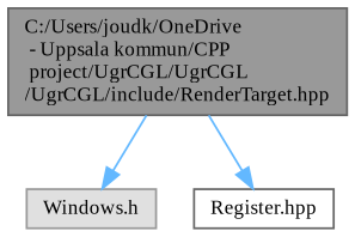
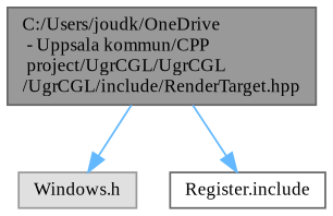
  digraph {
    fontname="Liberation Serif"
    node [fontname="Liberation Serif" fontsize=10 shape=box style=filled]
    edge [color=steelblue1 fontname="Liberation Serif" fontsize=10 labelfontname=Helvetica labelfontsize=10 style=solid]
    n1 [color=gray40 fillcolor=grey60 fontcolor=black height=0.2 label="C:/Users/joudk/OneDrive\l - Uppsala kommun/CPP\l project/UgrCGL/UgrCGL\l/UgrCGL/include/RenderTarget.hpp" width=0.4]
    n2 [color=grey60 fillcolor="#E0E0E0" height=0.2 label="Windows.h" width=0.4]
-   n3 [color=grey40 fillcolor=white height=0.2 label="Register.hpp" width=0.4]
+   n3 [color=grey40 fillcolor=white height=0.2 label="Register.include" width=0.4]
    n1 -> n2
    n1 -> n3
  }
